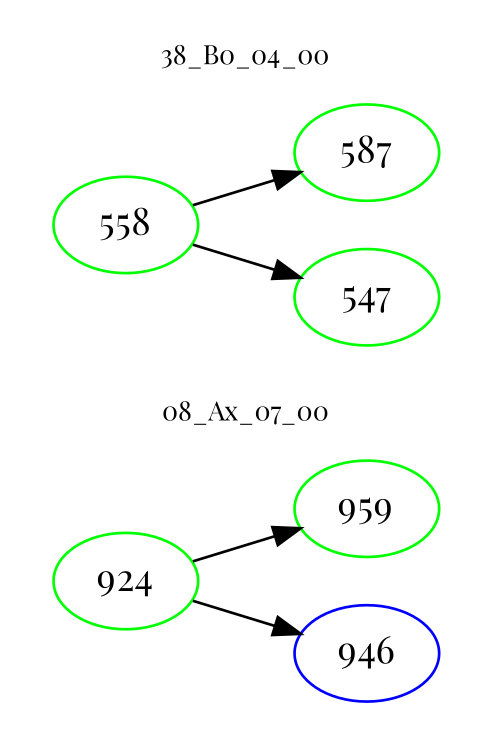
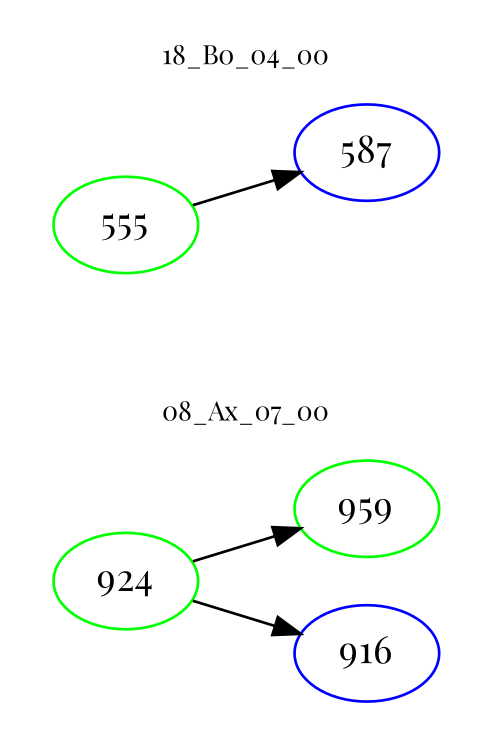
  digraph {
    fontname="Playfair Display"
    rankdir=LR
    node [color=green fontname="Playfair Display"]
    edge [color=black fontname="Playfair Display"]
    n1 [label=924]
-   n2 [color=blue label=946]
+   n2 [color=blue label=916]
    n3 [label=959]
-   n4 [label=558]
-   n5 [label=547]
-   n6 [label=587]
+   n4 [label=555]
+   n6 [color=blue label=587]
    subgraph cluster_1 {
      color=white
      fontsize=10
      label="08_Ax_07_00"
      n1
      n2
      n3
    }
    subgraph cluster_2 {
      color=white
      fontsize=10
-     label="38_B0_04_00"
+     label="18_B0_04_00"
      n4
-     n5
      n6
    }
    n1 -> n2
    n1 -> n3
-   n4 -> n5
    n4 -> n6
  }
